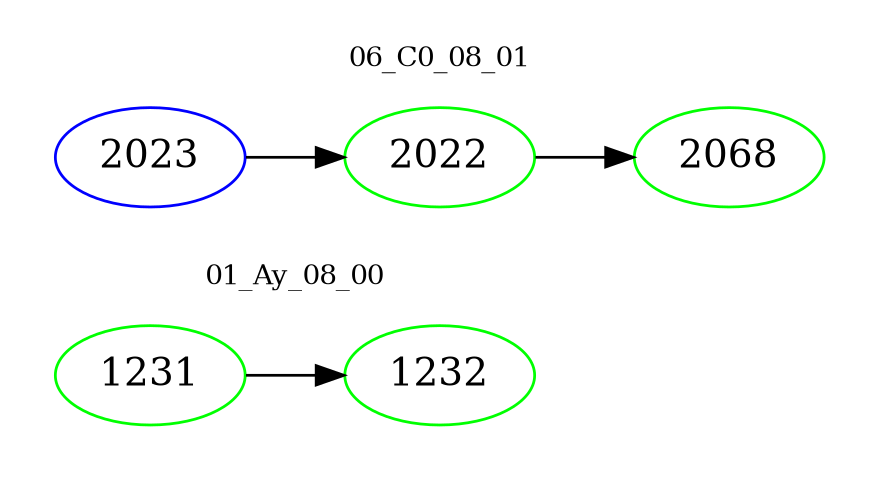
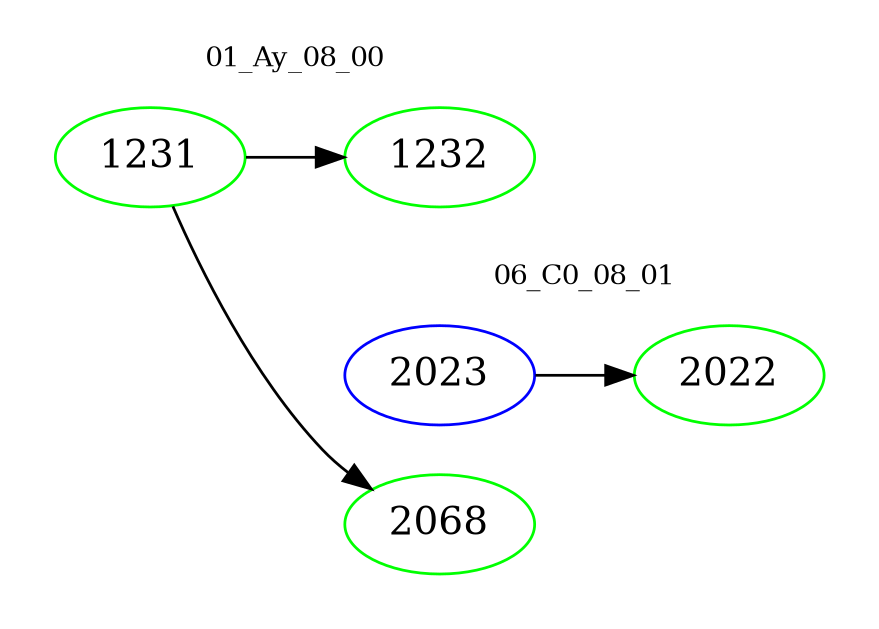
  digraph {
    rankdir=LR
    node [color=green]
    edge [color=black]
    n1 [label=1231]
    n2 [label=1232]
    n3 [label=2022]
    n4 [color=blue label=2023]
    n5 [label=2068]
    subgraph cluster_1 {
      color=white
      fontsize=10
      label="01_Ay_08_00"
      n1
      n2
    }
    subgraph cluster_2 {
      color=white
      fontsize=10
      label="06_C0_08_01"
      n3
      n4
      n5
    }
    n1 -> n2
-   n3 -> n5
+   n1 -> n5
    n4 -> n3
  }
